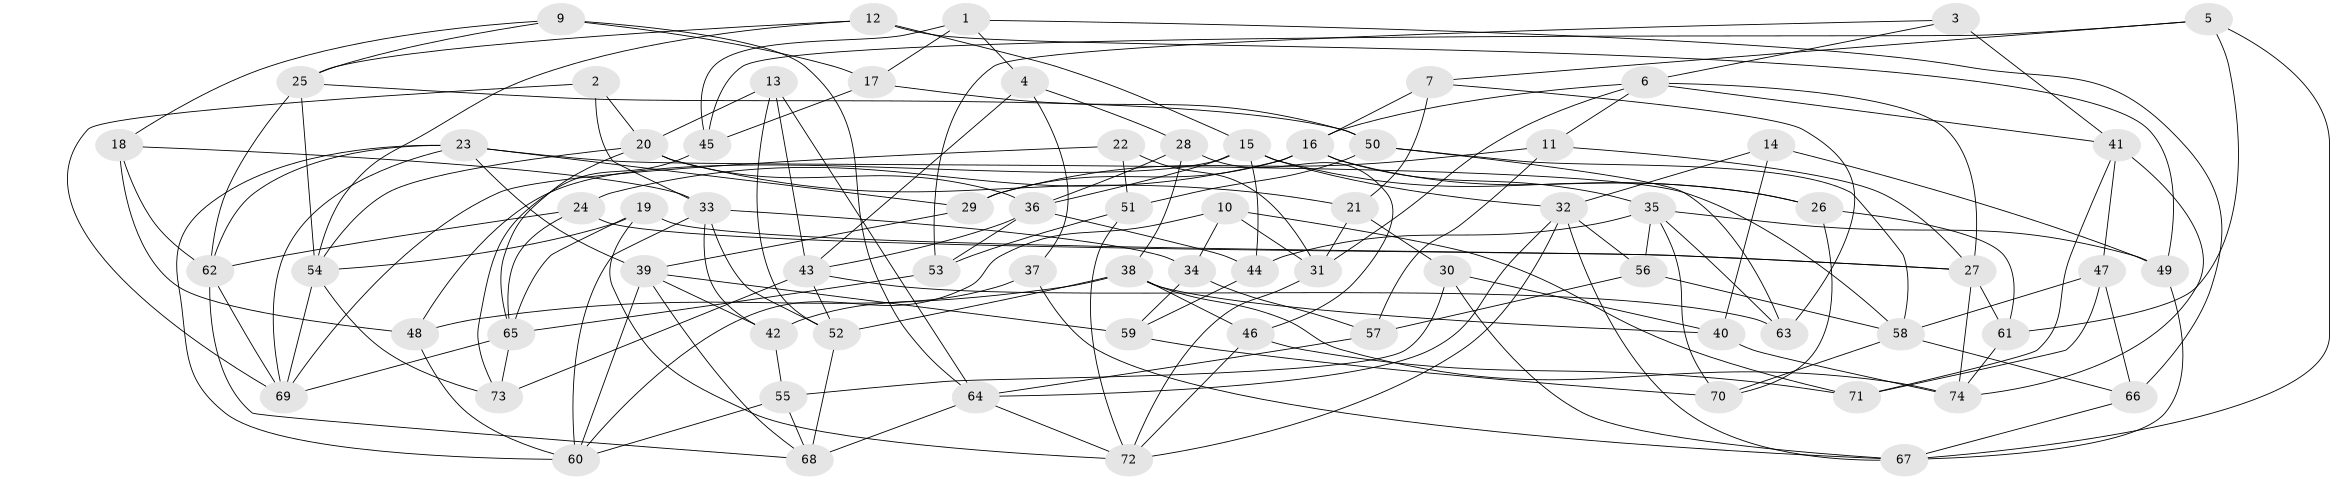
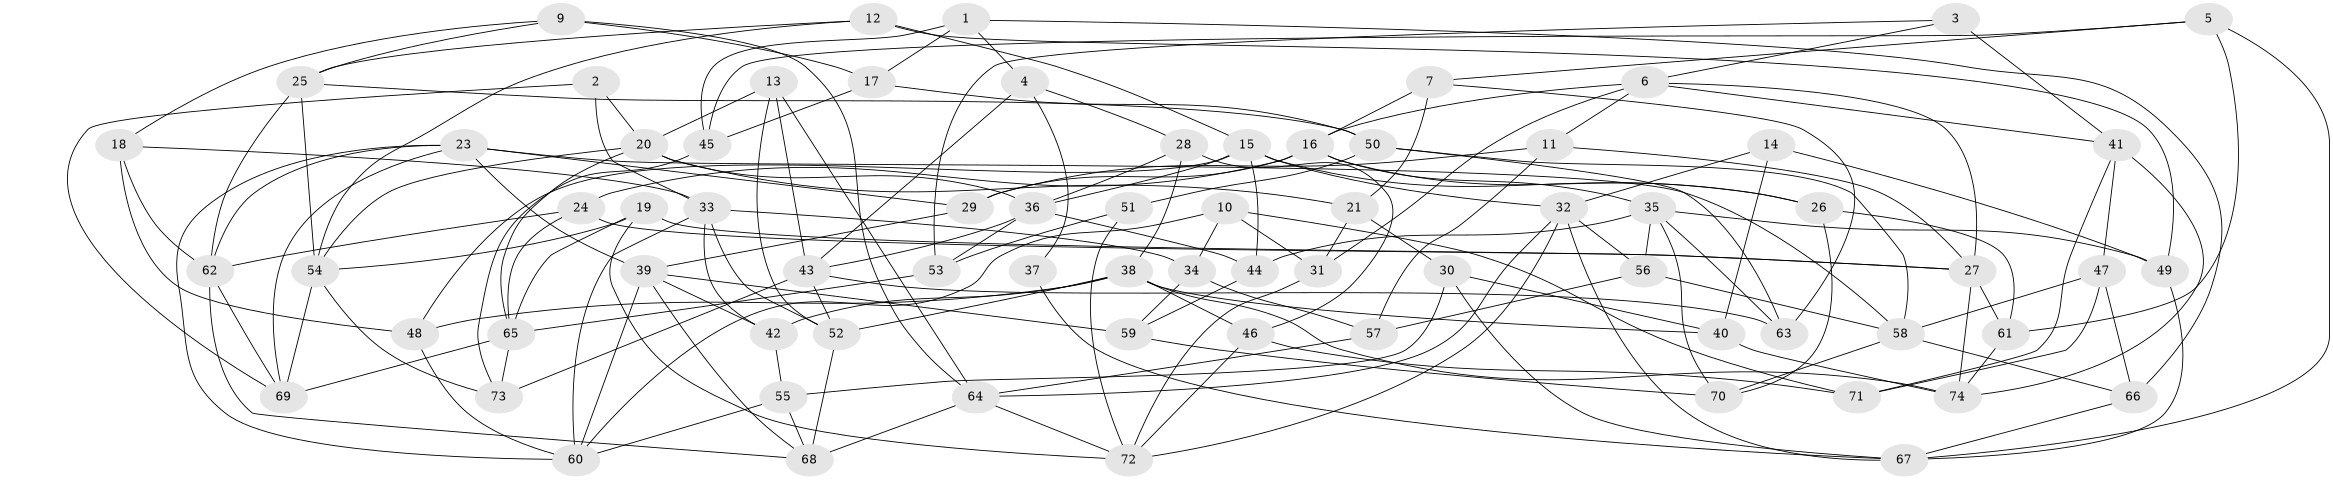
  graph {
    node [color=gray90 style=filled]
    edge [weight=1.0]
    1
    4
    17
    45
    66
    28
    37
    43
    50
    73
    67
    2
    20
    33
    69
    21
    54
    36
    65
    42
    34
    60
    52
    55
    3
    6
    41
    53
    11
    16
    27
    31
    74
    71
    47
    38
    46
    63
    5
    7
    61
    29
    57
    26
    24
    35
    72
    30
    14
    49
    32
    40
    9
    18
    25
    64
    48
    62
    68
    10
    59
    39
    12
    15
    44
    13
    56
    70
    51
    58
    19
-   22
    23
    1 -- 4
    1 -- 17
    1 -- 45
    1 -- 66
    4 -- 28
    4 -- 37
    4 -- 43
    17 -- 45
    17 -- 50
    45 -- 73
    66 -- 67
    28 -- 36
    28 -- 38
    28 -- 46
    37 -- 67
-   37 -- 42 [weight=2.0]
+   38 -- 42 [weight=2.0]
    43 -- 73
    43 -- 52
    43 -- 63
    50 -- 63
    50 -- 51
    50 -- 58
    2 -- 20
    2 -- 33
    2 -- 69
    20 -- 21
    20 -- 54
    20 -- 36
    20 -- 65
    33 -- 42
    33 -- 34
    33 -- 60
    33 -- 52
    21 -- 31
    21 -- 30
    54 -- 73
    54 -- 69
    36 -- 43
    36 -- 53
    36 -- 44
    65 -- 73
    65 -- 69
    42 -- 55
    34 -- 57
    34 -- 59
    52 -- 68 [weight=2.0]
    55 -- 60
    55 -- 68
    3 -- 6
    3 -- 41 [weight=2.0]
    3 -- 53
    6 -- 41
    6 -- 11
    6 -- 16
    6 -- 27
    6 -- 31
    41 -- 74
    41 -- 71
    41 -- 47
    53 -- 65
    11 -- 27
    11 -- 29
    11 -- 57
    16 -- 29
    16 -- 26
    16 -- 24
    16 -- 35
    27 -- 74
    27 -- 61
    31 -- 72
    47 -- 66
    47 -- 71
    47 -- 58
    38 -- 52
    38 -- 74
    38 -- 46
    38 -- 40
    38 -- 48
    46 -- 71
    46 -- 72
    5 -- 45
    5 -- 67
    5 -- 7
    5 -- 61
    7 -- 21
    7 -- 16
    7 -- 63
    61 -- 74
    29 -- 39
    57 -- 64
    26 -- 61
    26 -- 70
    24 -- 65
    24 -- 27
    24 -- 62
    35 -- 63
    35 -- 49
    35 -- 44
    35 -- 56
    35 -- 70
    30 -- 67
    30 -- 55
    30 -- 40
    14 -- 49
    14 -- 32
    14 -- 40
    49 -- 67
    32 -- 67
    32 -- 72
    32 -- 64
    32 -- 56
    40 -- 74
    9 -- 17
    9 -- 18
    9 -- 25
    9 -- 64
    18 -- 33
    18 -- 48
    18 -- 62
    25 -- 50 [weight=2.0]
    25 -- 54
    25 -- 62
    64 -- 72
    64 -- 68
    48 -- 60
    62 -- 69
    62 -- 68
    10 -- 34
    10 -- 60
    10 -- 31
    10 -- 71
    59 -- 70
    39 -- 42
    39 -- 60
    39 -- 68
    39 -- 59
    12 -- 54
    12 -- 49
    12 -- 25
    12 -- 15
    15 -- 36
    15 -- 26
    15 -- 32
    15 -- 48
    15 -- 44
    44 -- 59
    13 -- 43
    13 -- 20
    13 -- 52
    13 -- 64
    56 -- 57
    56 -- 58
    51 -- 53
    51 -- 72
    58 -- 66
    58 -- 70
    19 -- 54
    19 -- 65
    19 -- 27
    19 -- 72
-   22 -- 69
-   22 -- 31 [weight=2.0]
-   22 -- 51
    23 -- 69
    23 -- 60
    23 -- 29
    23 -- 62
    23 -- 39
    23 -- 58
  }
